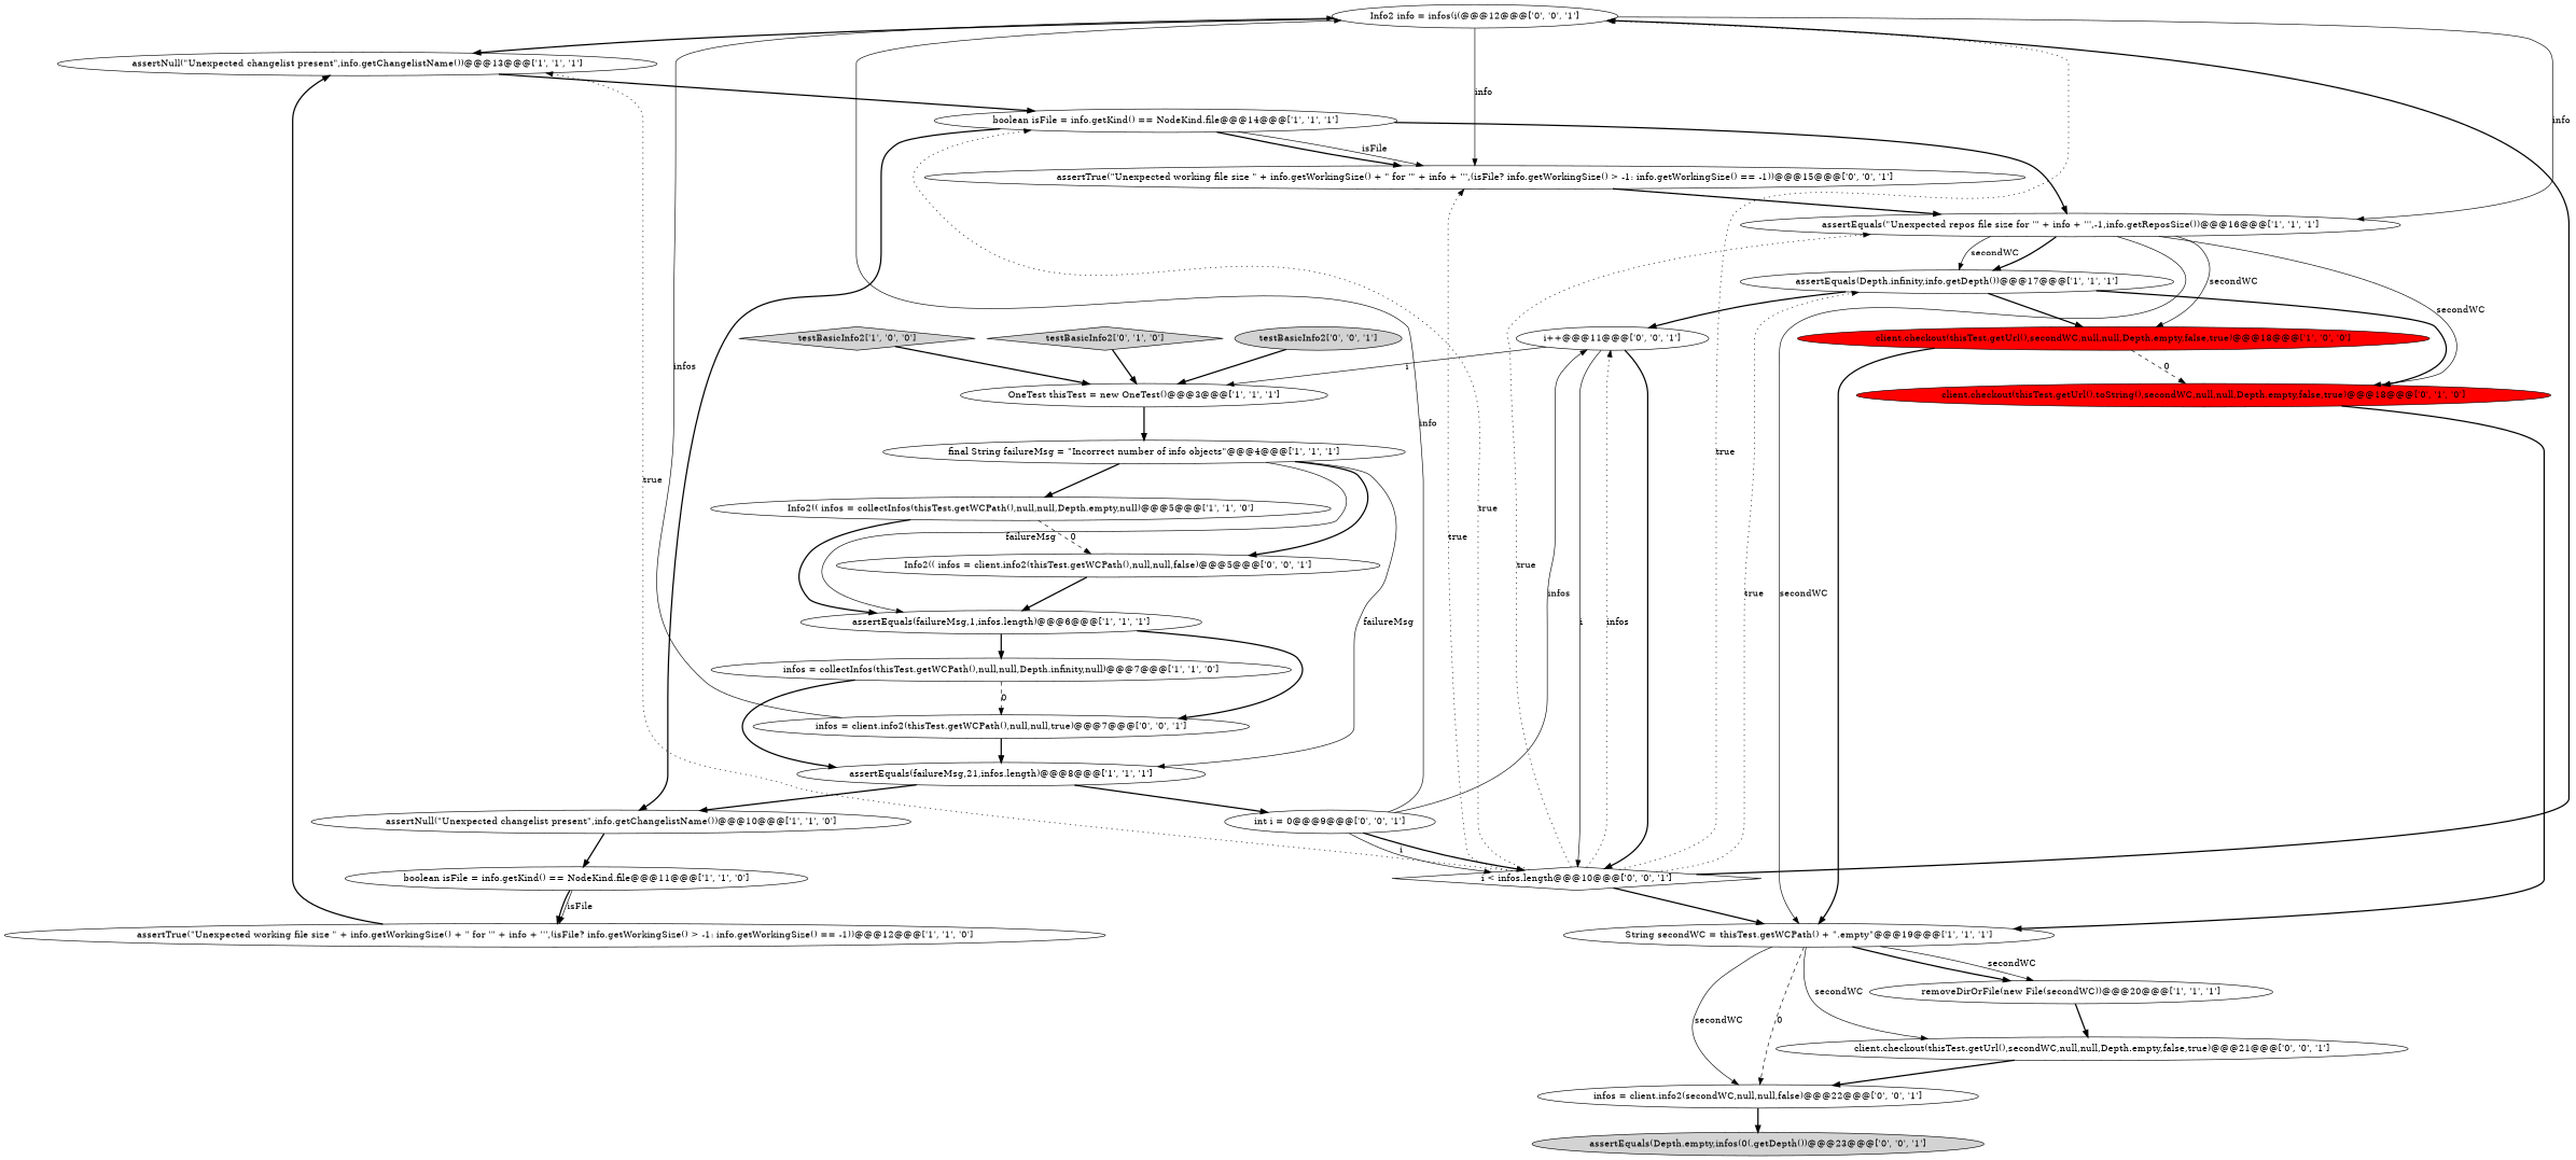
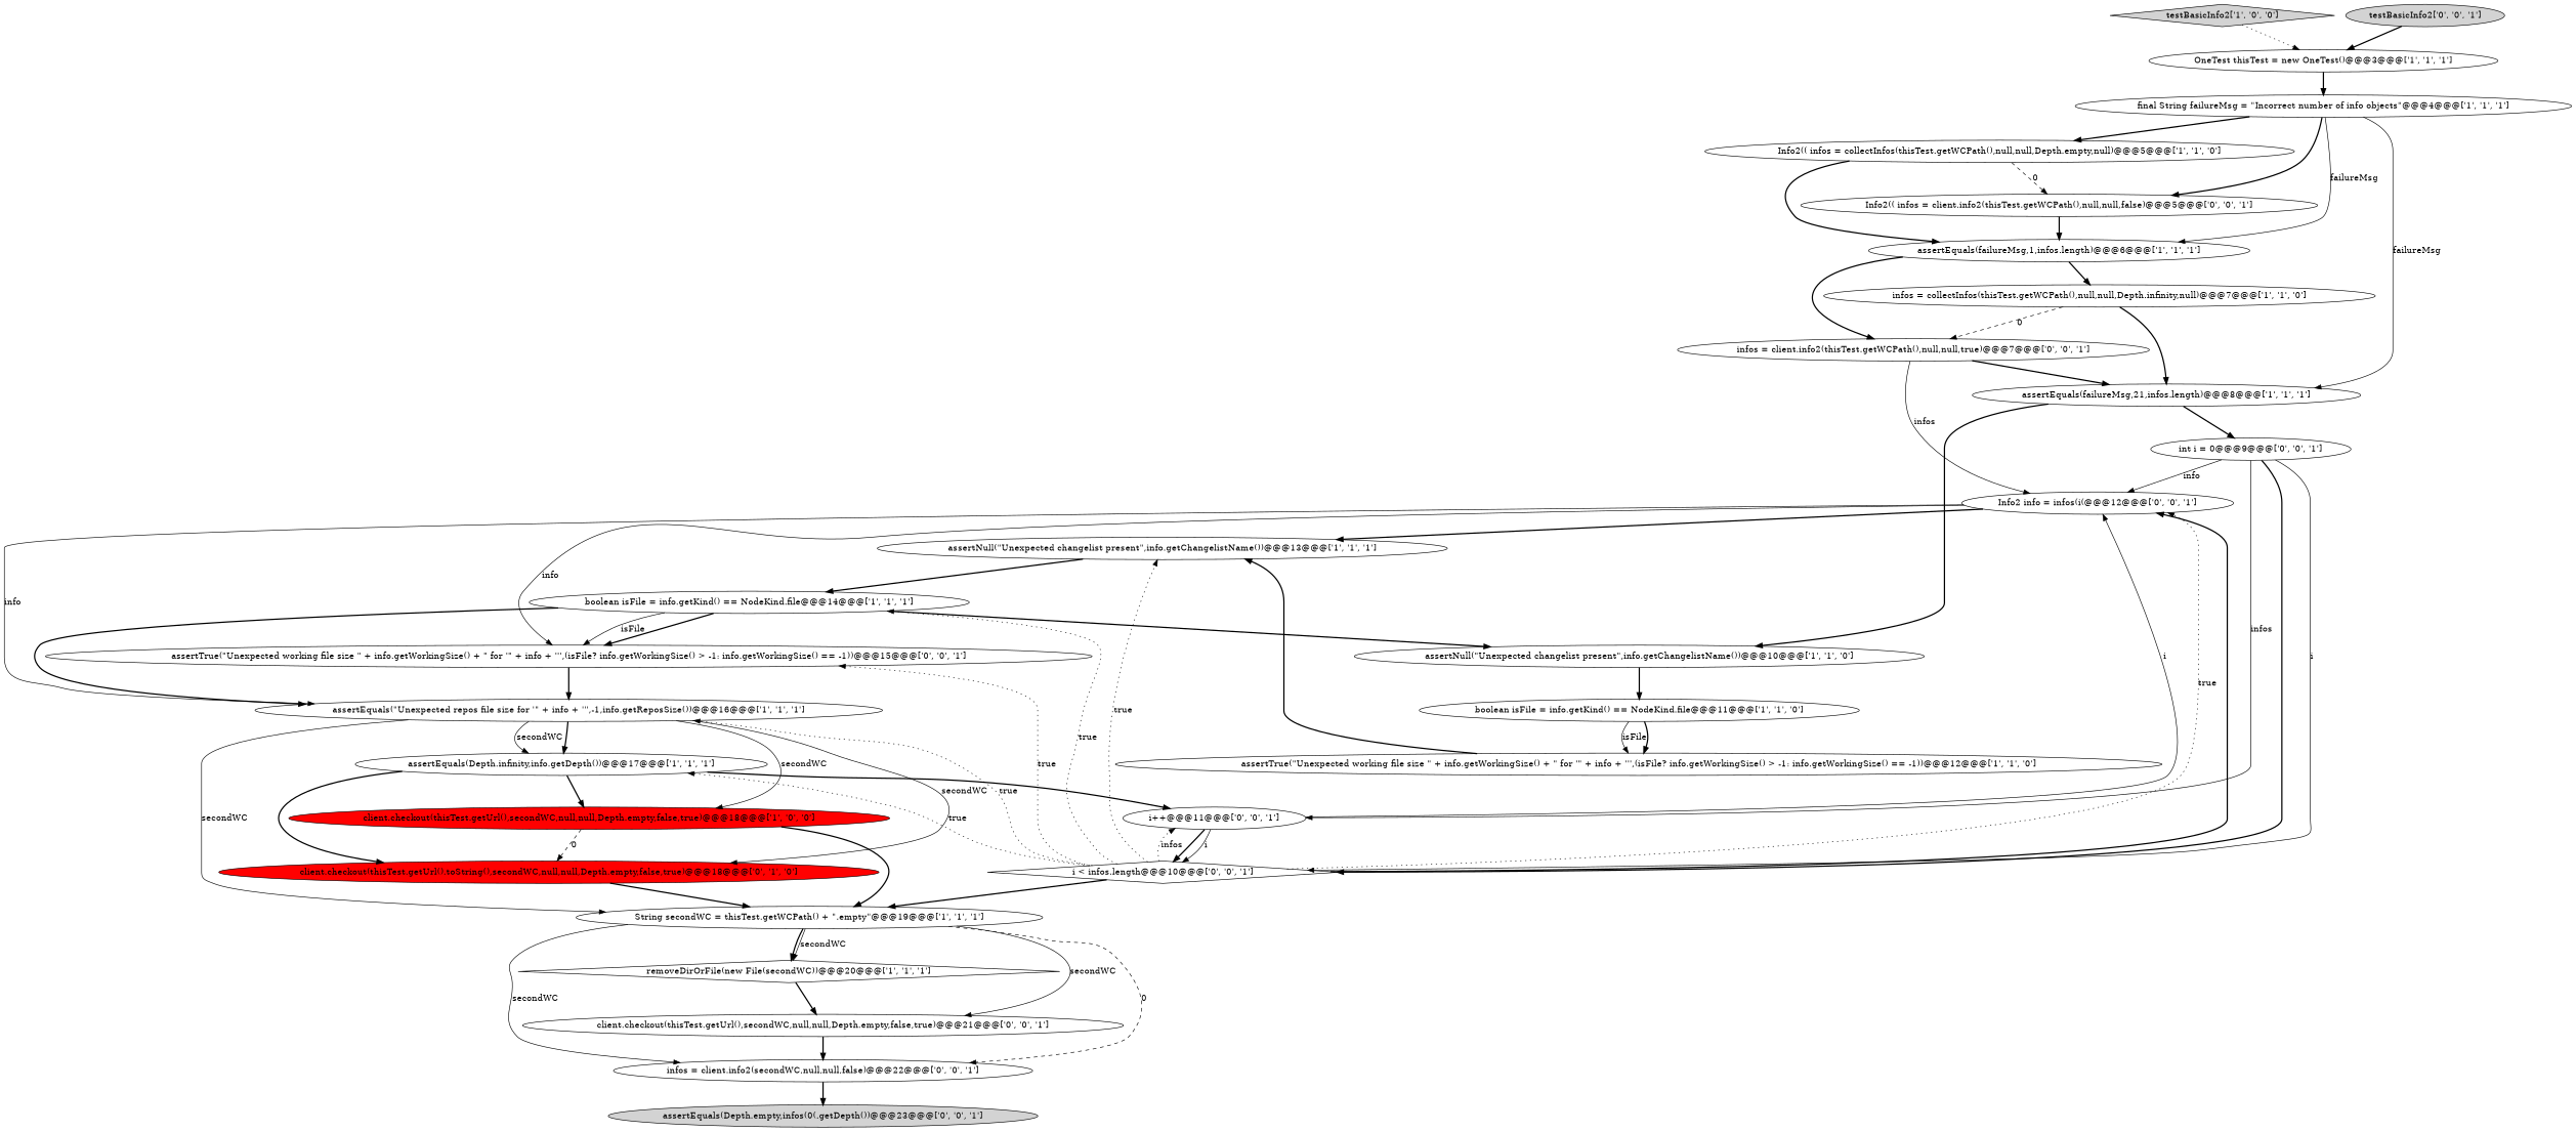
  digraph {
    node [fillcolor=white shape=ellipse style=filled]
    edge [style=bold]
    n1 [label="Info2 info = infos(i(@@@12@@@['0', '0', '1']"]
    n2 [label="assertNull(\"Unexpected changelist present\",info.getChangelistName())@@@13@@@['1', '1', '1']"]
    n3 [label="assertTrue(\"Unexpected working file size \" + info.getWorkingSize() + \" for '\" + info + ''',(isFile? info.getWorkingSize() > -1: info.getWorkingSize() == -1))@@@15@@@['0', '0', '1']"]
    n4 [label="assertEquals(\"Unexpected repos file size for '\" + info + ''',-1,info.getReposSize())@@@16@@@['1', '1', '1']"]
    n5 [label="boolean isFile = info.getKind() == NodeKind.file@@@14@@@['1', '1', '1']"]
    n6 [label="String secondWC = thisTest.getWCPath() + \".empty\"@@@19@@@['1', '1', '1']"]
    n7 [label="assertEquals(Depth.infinity,info.getDepth())@@@17@@@['1', '1', '1']"]
    n8 [fillcolor=red label="client.checkout(thisTest.getUrl(),secondWC,null,null,Depth.empty,false,true)@@@18@@@['1', '0', '0']"]
    n9 [fillcolor=red label="client.checkout(thisTest.getUrl().toString(),secondWC,null,null,Depth.empty,false,true)@@@18@@@['0', '1', '0']"]
    n10 [label="OneTest thisTest = new OneTest()@@@3@@@['1', '1', '1']"]
    n11 [label="final String failureMsg = \"Incorrect number of info objects\"@@@4@@@['1', '1', '1']"]
    n12 [label="assertEquals(failureMsg,21,infos.length)@@@8@@@['1', '1', '1']"]
    n13 [label="Info2(( infos = collectInfos(thisTest.getWCPath(),null,null,Depth.empty,null)@@@5@@@['1', '1', '0']"]
    n14 [label="Info2(( infos = client.info2(thisTest.getWCPath(),null,null,false)@@@5@@@['0', '0', '1']"]
    n15 [label="assertEquals(failureMsg,1,infos.length)@@@6@@@['1', '1', '1']"]
    n16 [label="client.checkout(thisTest.getUrl(),secondWC,null,null,Depth.empty,false,true)@@@21@@@['0', '0', '1']"]
    n17 [label="infos = client.info2(secondWC,null,null,false)@@@22@@@['0', '0', '1']"]
    n18 [fillcolor=lightgray label="assertEquals(Depth.empty,infos(0(.getDepth())@@@23@@@['0', '0', '1']"]
    n19 [label="infos = collectInfos(thisTest.getWCPath(),null,null,Depth.infinity,null)@@@7@@@['1', '1', '0']"]
    n20 [label="infos = client.info2(thisTest.getWCPath(),null,null,true)@@@7@@@['0', '0', '1']"]
    n21 [label="int i = 0@@@9@@@['0', '0', '1']"]
    n22 [label="assertNull(\"Unexpected changelist present\",info.getChangelistName())@@@10@@@['1', '1', '0']"]
    n23 [label="i++@@@11@@@['0', '0', '1']"]
    n24 [label="i < infos.length@@@10@@@['0', '0', '1']" shape=diamond]
    n25 [label="boolean isFile = info.getKind() == NodeKind.file@@@11@@@['1', '1', '0']"]
    n26 [fillcolor=lightgray label="testBasicInfo2['1', '0', '0']" shape=diamond]
-   n27 [label="removeDirOrFile(new File(secondWC))@@@20@@@['1', '1', '1']"]
+   n27 [label="removeDirOrFile(new File(secondWC))@@@20@@@['1', '1', '1']" shape=diamond]
    n28 [label="assertTrue(\"Unexpected working file size \" + info.getWorkingSize() + \" for '\" + info + ''',(isFile? info.getWorkingSize() > -1: info.getWorkingSize() == -1))@@@12@@@['1', '1', '0']"]
-   n29 [fillcolor=lightgray label="testBasicInfo2['0', '1', '0']" shape=diamond]
    n30 [fillcolor=lightgray label="testBasicInfo2['0', '0', '1']"]
    n1 -> n2
    n1 -> n3 [label=info style=solid]
    n1 -> n4 [label=info style=solid]
    n2 -> n5
    n3 -> n4
    n4 -> n6 [label=secondWC style=solid]
    n4 -> n7
    n4 -> n7 [label=secondWC style=solid]
    n4 -> n8 [label=secondWC style=solid]
    n4 -> n9 [label=secondWC style=solid]
    n5 -> n3
    n5 -> n3 [label=isFile style=solid]
    n5 -> n4
    n5 -> n22
    n6 -> n16 [label=secondWC style=solid]
    n6 -> n17 [label=secondWC style=solid]
    n6 -> n17 [label=0 style=dashed]
    n6 -> n27 [label=secondWC style=solid]
    n6 -> n27
    n7 -> n8
    n7 -> n9
    n7 -> n23
    n8 -> n6
    n8 -> n9 [label=0 style=dashed]
    n9 -> n6
    n10 -> n11
    n11 -> n12 [label=failureMsg style=solid]
    n11 -> n13
    n11 -> n14
    n11 -> n15 [label=failureMsg style=solid]
    n12 -> n21
    n12 -> n22
    n13 -> n14 [label=0 style=dashed]
    n13 -> n15
    n14 -> n15
    n15 -> n19
    n15 -> n20
    n16 -> n17
    n17 -> n18
    n19 -> n12
    n19 -> n20 [label=0 style=dashed]
    n20 -> n1 [label=infos style=solid]
    n20 -> n12
    n21 -> n1 [label=info style=solid]
    n21 -> n23 [label=infos style=solid]
    n21 -> n24
    n21 -> n24 [label=i style=solid]
    n22 -> n25
-   n23 -> n10 [label=i style=solid]
+   n23 -> n1 [label=i style=solid]
    n23 -> n24
    n23 -> n24 [label=i style=solid]
    n24 -> n1 [label=true style=dotted]
    n24 -> n1
    n24 -> n2 [label=true style=dotted]
    n24 -> n3 [label=true style=dotted]
    n24 -> n4 [label=true style=dotted]
    n24 -> n5 [label=true style=dotted]
    n24 -> n6
    n24 -> n7 [label=true style=dotted]
    n24 -> n23 [label=infos style=dotted]
    n25 -> n28 [label=isFile style=solid]
    n25 -> n28
-   n26 -> n10
+   n26 -> n10 [style=dotted]
    n27 -> n16
    n28 -> n2
-   n29 -> n10
    n30 -> n10
  }
